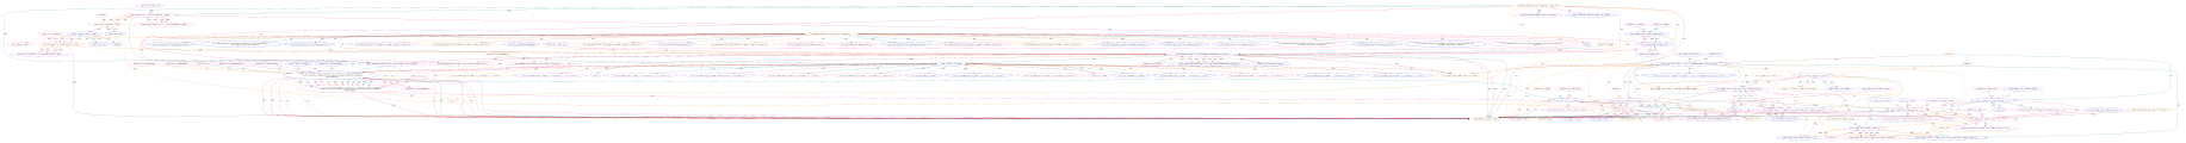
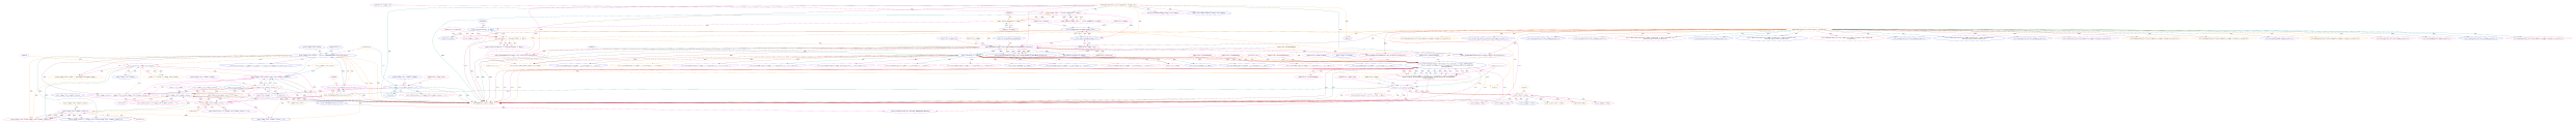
  digraph {
    fontname="Source Code Pro"
    node [color=blue fontname="Source Code Pro"]
    edge [color=darkorange fontname="Source Code Pro"]
    n1 [color=purple label="(Call,image_info->scene+image_info->number_scenes-1)"]
    n2 [color=deeppink label="(Call,image_info->number_scenes-1)"]
    n3 [color=purple label="(Call,image->scene >= (image_info->scene+image_info->number_scenes-1))"]
    n4 [color=darkorange label="(MethodReturn,static Image *)"]
    n5 [color=purple label="(Call,image_info->number_scenes != 0)"]
    n6 [color=deeppink label="(Call,image_info->number_scenes != 0)"]
    n7 [label="(Literal,1)"]
    n8 [label="(Call,image_info->number_scenes != 0)"]
    n9 [color=purple label="(Call,(ssize_t) image_info->scene)"]
    n10 [color=darkorange label="(Call,i < (ssize_t) image_info->scene)"]
    n11 [label="(Call,image_info->scene)"]
    n12 [color=darkorange label="(Call,image_info->scene >= GetImageListLength(image))"]
    n13 [color=deeppink label="(Call,image_info->scene+image_info->number_scenes-1)"]
    n14 [label="(Call,image->scene >= (image_info->scene+image_info->number_scenes-1))"]
    n15 [color=purple label="(Call,image_info->number_scenes-1)"]
    n16 [label="(Call,image_info->scene < (size_t)TIFFNumberOfDirectories(tiff))"]
    n17 [color=purple label="(Call,(size_t)TIFFNumberOfDirectories(tiff))"]
    n18 [label="(ControlStructure,if (image_info->scene < (size_t)TIFFNumberOfDirectories(tiff)))"]
    n19 [color=darkorange label="(Call,TIFFNumberOfDirectories(tiff))"]
    n20 [color=darkorange label="(Identifier,tiff)"]
    n21 [label="(Call,TIFFReadDirectory(tiff))"]
    n22 [color=purple label="(Call,TIFFGetField(tiff,TIFFTAG_IMAGEWIDTH,&width))"]
    n23 [label="(Call,tiff == (TIFF *) NULL)"]
    n24 [color=deeppink label="(Call,(TIFF *) NULL)"]
    n25 [color=deeppink label="(ControlStructure,if (tiff == (TIFF *) NULL))"]
    n26 [color=deeppink label="(Call,(Image *)NULL)"]
    n27 [color=darkorange label="(Identifier,NULL)"]
    n28 [color=purple label="(Call,(Image *) NULL)"]
    n29 [label="(Call,(Image *) NULL)"]
    n30 [color=darkorange label="(Call,(const char *) NULL)"]
    n31 [color=deeppink label="(Call,(Image *) NULL)"]
    n32 [color=deeppink label="(Call,tiff=TIFFClientOpen(image->filename,\"rb\",(thandle_t) image,TIFFReadBlob,\n    TIFFWriteBlob,TIFFSeekBlob,TIFFCloseBlob,TIFFGetBlobSize,TIFFMapBlob,\n    TIFFUnmapBlob))"]
    n33 [label="(Call,TIFFClientOpen(image->filename,\"rb\",(thandle_t) image,TIFFReadBlob,\n    TIFFWriteBlob,TIFFSeekBlob,TIFFCloseBlob,TIFFGetBlobSize,TIFFMapBlob,\n    TIFFUnmapBlob))"]
    n34 [color=darkorange label="(Block,)"]
    n35 [color=deeppink label="(Identifier,TIFFUnmapBlob)"]
    n36 [label="(Call,(thandle_t) image)"]
    n37 [color=purple label="(Call,SetImageProperty(image,\"tiff:photometric\",\"min-is-white\"))"]
    n38 [color=purple label="(Call,SetImageProperty(image,\"quantum:format\",\"floating-point\"))"]
    n39 [color=deeppink label="(Call,SetImageProperty(image,\"tiff:photometric\",\"CIELAB\"))"]
    n40 [color=deeppink label="(Call,SetImageProperty(image,\"tiff:photometric\",\"separated\"))"]
    n41 [label="(Call,DestroyImageList(image))"]
    n42 [label="(Call,SetImageProperty(image,\"tiff:photometric\",\"LOGLUV\"))"]
    n43 [color=deeppink label="(Call,SetImageProperty(image,\"tiff:photometric\",\"palette\"))"]
    n44 [color=deeppink label="(Identifier,image)"]
    n45 [label="(Call,DestroyImageList(image))"]
    n46 [label="(Call,SetImageProperty(image,\"tiff:photometric\",\"RGB\"))"]
    n47 [color=deeppink label="(Call,SetImageProperty(image,\"tiff:photometric\",\"CIE Log2(L)\"))"]
    n48 [label="(Call,SetImageProperty(image,\"tiff:photometric\",\"MASK\"))"]
    n49 [label="(Call,SetImageProperty(image,\"tiff:photometric\",\"YCBCR\"))"]
    n50 [color=darkorange label="(Call,AcquireNextImage(image_info,image))"]
    n51 [color=darkorange label="(Call,SetImageProperty(image,\"tiff:photometric\",\"unknown\"))"]
    n52 [color=purple label="(Call,SetImageProperty(image,\"tiff:photometric\",\"min-is-black\"))"]
    n53 [color=purple label="(Call,OpenBlob(image_info,image,ReadBinaryBlobMode,exception))"]
    n54 [color=purple label="(Identifier,exception)"]
    n55 [color=purple label="(Call,TIFFReadPhotoshopLayers(image,image_info,exception))"]
    n56 [label="(Call,status=OpenBlob(image_info,image,ReadBinaryBlobMode,exception))"]
    n57 [label="(Call,DestroyImageList(image))"]
    n58 [color=deeppink label="(Call,SetMagickThreadValue(tiff_exception,exception))"]
    n59 [color=deeppink label="(Call,GetImageOption(image_info,\"tiff:exif-properties\"))"]
    n60 [label="(Call,AcquireImage(image_info))"]
    n61 [label="(Call,image=AcquireImage(image_info))"]
    n62 [color=purple label="(Identifier,image_info)"]
    n63 [color=deeppink label="(Call,image_info != (const ImageInfo *) NULL)"]
    n64 [color=darkorange label="(Call,(const ImageInfo *) NULL)"]
    n65 [color=deeppink label="(Call,assert(image_info != (const ImageInfo *) NULL))"]
    n66 [label="(Call,(ExceptionInfo *) NULL)"]
    n67 [label="(Identifier,NULL)"]
    n68 [color=darkorange label="(MethodParameterIn,const ImageInfo *image_info)"]
    n69 [color=purple label="(Call,AcquireNextImage(image_info,image))"]
    n70 [label="(Call,AcquireQuantumInfo(image_info,image))"]
    1000115
    n72 [color=darkorange label="(Call,exception != (ExceptionInfo *) NULL)"]
    n73 [color=deeppink label="(Call,(Image *) NULL)"]
    n74 [label="(Identifier,NULL)"]
    n75 [color=purple label="(Call,assert(exception != (ExceptionInfo *) NULL))"]
    n76 [color=darkorange label="(MethodParameterIn,ExceptionInfo *exception)"]
    n77 [color=purple label="(Call,GetAuthenticPixels(image,0,y,image->columns,1,exception))"]
    n78 [color=darkorange label="(Call,QueueAuthenticPixels(image,0,y,image->columns,1,exception))"]
    n79 [color=darkorange label="(Call,QueueAuthenticPixels(image,0,y,image->columns,1,exception))"]
    n80 [color=purple label="(Call,DecodeLabImage(image,exception))"]
    n81 [color=darkorange label="(Call,QueueAuthenticPixels(image,0,y,image->columns,1,exception))"]
    n82 [color=deeppink label="(Call,SyncAuthenticPixels(image,exception))"]
    n83 [color=deeppink label="(Call,GetImageDepth(image,exception))"]
    n84 [label="(Call,SyncAuthenticPixels(image,exception))"]
    n85 [color=deeppink label="(Call,QueueAuthenticPixels(image,0,y,image->columns,1,exception))"]
    n86 [color=darkorange label="(Call,QueueAuthenticPixels(image,0,y,image->columns,1,exception))"]
    n87 [label="(Call,InheritException(exception,&image->exception))"]
    n88 [label="(Call,SyncAuthenticPixels(image,exception))"]
    n89 [color=purple label="(Call,SyncAuthenticPixels(image,exception))"]
    n90 [color=deeppink label="(Call,ImportQuantumPixels(image,(CacheView *) NULL,quantum_info,\n            quantum_type,pixels,exception))"]
    n91 [label="(Call,SyncAuthenticPixels(image,exception))"]
    n92 [label="(Call,ImportQuantumPixels(image,(CacheView *) NULL,quantum_info,\n              quantum_type,pixels,exception))"]
    n93 [color=deeppink label="(Call,QueueAuthenticPixels(image,0,y,image->columns,rows_remaining,\n            exception))"]
    n94 [label="(Call,SyncAuthenticPixels(image,exception))"]
    n95 [label="(Call,ImportQuantumPixels(image,(CacheView *) NULL,quantum_info,\n            quantum_type,pixels,exception))"]
    n96 [label="(Call,SyncAuthenticPixels(image,exception))"]
    n97 [color=deeppink label="(ControlStructure,if (image_info->number_scenes != 0))"]
    n98 [color=purple label="(Literal,0)"]
    n99 [color=purple label="(ControlStructure,if (image_info->number_scenes != 0))"]
    n100 [color=darkorange label="(Literal,0)"]
    n101 [color=deeppink label="(Literal,1)"]
    n102 [label="(Call,image_info->number_scenes != 0)"]
    n103 [label="(Literal,0)"]
    n104 [color=deeppink label="(ControlStructure,if (image_info->number_scenes != 0))"]
    n105 [color=deeppink label="(Identifier,image)"]
    n106 [color=purple label="(Identifier,image)"]
    n107 [color=purple label="(Identifier,TIFFWriteBlob)"]
    n108 [color=darkorange label="(Identifier,image)"]
    n109 [color=deeppink label="(Identifier,tiff)"]
    n110 [color=purple label="(Call,image_info->number_scenes)"]
    n111 [label="(Call,image->filename)"]
    n112 [color=darkorange label="(Identifier,tiff)"]
    n113 [label="(Call,image_info->number_scenes)"]
    n114 [label="(Identifier,ReadBinaryBlobMode)"]
    n115 [color=purple label="(Call,image_info->number_scenes)"]
    n116 [label="(Identifier,TIFFCloseBlob)"]
    n117 [color=darkorange label="(Identifier,TIFFReadBlob)"]
    n118 [label="(Identifier,i)"]
    n119 [color=deeppink label="(Identifier,TIFFSeekBlob)"]
    n120 [color=deeppink label="(Identifier,TIFFMapBlob)"]
    n121 [color=darkorange label="(ControlStructure,goto next_tiff_frame;)"]
    n122 [label="(Identifier,status)"]
    n123 [color=deeppink label="(Identifier,exception)"]
    n124 [label="(Call,image_info->scene)"]
    n125 [color=deeppink label="(Literal,\"rb\")"]
    n126 [color=darkorange label="(Literal,0)"]
    n127 [color=darkorange label="(Call,image_info->number_scenes)"]
    n128 [color=deeppink label="(Identifier,image_info)"]
    n129 [color=purple label="(Identifier,image_info)"]
    n130 [color=purple label="(Identifier,image_info)"]
    n131 [color=darkorange label="(Call,image_info->scene)"]
    n132 [color=deeppink label="(Identifier,image_info)"]
    n133 [color=darkorange label="(Identifier,image)"]
    n134 [color=purple label="(Identifier,status)"]
    n135 [color=purple label="(Identifier,image)"]
    n136 [color=deeppink label="(Identifier,TIFFGetBlobSize)"]
    n137 [label="(Call,image_info->number_scenes)"]
    1000279 [color=purple]
    1000268 [color=deeppink]
    1000231 [color=purple]
    1000159 [color=deeppink]
    1000186
    1000244 [color=darkorange]
    n1 -> n2 [color=teal label="CFG: "]
    n1 -> n3 [color=deeppink label="AST: "]
    n1 -> n4 [color=teal label="DDG: "]
    n1 -> n4 [color=brown label="DDG: "]
    n2 -> n1 [color=teal label="AST: "]
    n2 -> n1 [color=teal label="DDG: "]
    n2 -> n1 [color=deeppink label="DDG: "]
    n2 -> n3 [color=brown label="DDG: "]
    n2 -> n3 [color=brown label="DDG: "]
    n2 -> n4 [color=teal label="DDG: "]
    n2 -> n5 [color=teal label="DDG: "]
    n2 -> n6 [color=deeppink label="DDG: "]
    n2 -> n7 [color=teal label="CFG: "]
    n2 -> n8 [label="DDG: "]
    n3 -> n1 [color=deeppink label="CFG: "]
    n5 -> n2 [label="DDG: "]
    n5 -> n4 [color=teal label="DDG: "]
    n5 -> n4 [color=brown label="DDG: "]
    n5 -> n6 [label="DDG: "]
    n5 -> n8 [color=deeppink label="DDG: "]
    n5 -> n97 [color=teal label="AST: "]
    n5 -> n98 [label="CFG: "]
    n6 -> n5 [color=brown label="DDG: "]
    n6 -> n15 [label="DDG: "]
    n6 -> n99 [color=brown label="AST: "]
    n6 -> n100 [label="CFG: "]
    n7 -> n2 [color=teal label="AST: "]
    n9 -> n1 [label="DDG: "]
    n9 -> n3 [label="DDG: "]
    n9 -> n4 [color=deeppink label="DDG: "]
    n9 -> n10 [label="AST: "]
    n9 -> n10 [color=teal label="DDG: "]
    n9 -> n11 [color=brown label="CFG: "]
    n9 -> n12 [color=deeppink label="DDG: "]
    n9 -> n13 [label="DDG: "]
    n9 -> n14 [color=teal label="DDG: "]
    n10 -> n9 [color=deeppink label="CFG: "]
    n11 -> n9 [color=teal label="AST: "]
    n13 -> n15 [color=brown label="CFG: "]
    n15 -> n5 [color=teal label="DDG: "]
    n15 -> n8 [label="DDG: "]
    n15 -> n13 [color=teal label="AST: "]
    n15 -> n13 [color=brown label="DDG: "]
    n15 -> n13 [color=brown label="DDG: "]
    n15 -> n14 [color=brown label="DDG: "]
    n15 -> n14 [label="DDG: "]
    n15 -> n101 [label="CFG: "]
    n16 -> n1 [color=teal label="DDG: "]
    n16 -> n3 [color=brown label="DDG: "]
    n16 -> n4 [label="DDG: "]
    n16 -> n4 [label="DDG: "]
    n16 -> n4 [label="DDG: "]
    n16 -> n9 [label="DDG: "]
    n16 -> n12 [color=brown label="DDG: "]
    n16 -> n13 [label="DDG: "]
    n16 -> n14 [color=teal label="DDG: "]
    n16 -> n17 [color=brown label="CFG: "]
    n16 -> n18 [color=brown label="AST: "]
    n17 -> n4 [color=deeppink label="DDG: "]
    n17 -> n16 [label="AST: "]
    n17 -> n16 [color=teal label="DDG: "]
    n17 -> n19 [label="CFG: "]
    n19 -> n17 [color=brown label="AST: "]
    n19 -> n17 [color=teal label="DDG: "]
    n19 -> n20 [color=brown label="CFG: "]
    n19 -> n21 [color=deeppink label="DDG: "]
-   n19 -> n22 [color=deeppink label="DDG: "]
+   n21 -> n22 [color=deeppink label="DDG: "]
    n20 -> n19 [color=deeppink label="AST: "]
    n23 -> n4 [label="DDG: "]
    n23 -> n4 [label="DDG: "]
    n23 -> n4 [color=brown label="DDG: "]
    n23 -> n19 [color=teal label="DDG: "]
    n23 -> n22 [color=deeppink label="DDG: "]
    n23 -> n24 [color=deeppink label="CFG: "]
    n23 -> n25 [label="AST: "]
    n24 -> n4 [color=teal label="DDG: "]
    n24 -> n23 [label="AST: "]
    n24 -> n23 [color=brown label="DDG: "]
    n24 -> n26 [label="DDG: "]
    n24 -> n27 [color=deeppink label="CFG: "]
    n24 -> n28 [color=deeppink label="DDG: "]
    n24 -> n29 [color=teal label="DDG: "]
    n24 -> n30 [color=teal label="DDG: "]
    n24 -> n31 [color=brown label="DDG: "]
    n27 -> n24 [color=deeppink label="AST: "]
    n32 -> n4 [color=deeppink label="DDG: "]
    n32 -> n23 [color=deeppink label="DDG: "]
    n32 -> n33 [color=deeppink label="CFG: "]
    n32 -> n34 [label="AST: "]
    n33 -> n4 [color=brown label="DDG: "]
    n33 -> n4 [color=brown label="DDG: "]
    n33 -> n4 [color=deeppink label="DDG: "]
    n33 -> n4 [label="DDG: "]
    n33 -> n4 [label="DDG: "]
    n33 -> n4 [color=brown label="DDG: "]
    n33 -> n4 [color=teal label="DDG: "]
    n33 -> n4 [color=brown label="DDG: "]
    n33 -> n4 [color=deeppink label="DDG: "]
    n33 -> n32 [label="AST: "]
    n33 -> n32 [color=brown label="DDG: "]
    n33 -> n32 [color=deeppink label="DDG: "]
    n33 -> n32 [label="DDG: "]
    n33 -> n32 [color=teal label="DDG: "]
    n33 -> n32 [color=teal label="DDG: "]
    n33 -> n32 [color=teal label="DDG: "]
    n33 -> n32 [color=teal label="DDG: "]
    n33 -> n32 [color=teal label="DDG: "]
    n33 -> n32 [color=deeppink label="DDG: "]
    n33 -> n32 [color=deeppink label="DDG: "]
    n33 -> n35 [color=deeppink label="CFG: "]
    n35 -> n33 [color=deeppink label="AST: "]
    n36 -> n33 [color=brown label="AST: "]
    n36 -> n33 [color=deeppink label="DDG: "]
    n36 -> n37 [color=teal label="DDG: "]
    n36 -> n38 [color=deeppink label="DDG: "]
    n36 -> n39 [color=teal label="DDG: "]
    n36 -> n40 [color=teal label="DDG: "]
    n36 -> n41 [label="DDG: "]
    n36 -> n42 [color=deeppink label="DDG: "]
    n36 -> n43 [label="DDG: "]
    n36 -> n44 [color=brown label="CFG: "]
    n36 -> n45 [color=teal label="DDG: "]
    n36 -> n46 [label="DDG: "]
    n36 -> n47 [color=brown label="DDG: "]
    n36 -> n48 [label="DDG: "]
    n36 -> n49 [color=brown label="DDG: "]
    n36 -> n50 [color=brown label="DDG: "]
    n36 -> n51 [label="DDG: "]
    n36 -> n52 [color=brown label="DDG: "]
    n44 -> n36 [color=brown label="AST: "]
    n53 -> n4 [color=brown label="DDG: "]
    n53 -> n4 [color=brown label="DDG: "]
    n53 -> n4 [color=teal label="DDG: "]
    n53 -> n36 [color=teal label="DDG: "]
    n53 -> n50 [color=brown label="DDG: "]
    n53 -> n54 [label="CFG: "]
    n53 -> n55 [color=deeppink label="DDG: "]
    n53 -> n56 [color=deeppink label="AST: "]
    n53 -> n56 [label="DDG: "]
    n53 -> n56 [color=deeppink label="DDG: "]
    n53 -> n56 [label="DDG: "]
    n53 -> n56 [color=deeppink label="DDG: "]
    n53 -> n57 [color=brown label="DDG: "]
    n53 -> n58 [color=brown label="DDG: "]
    n53 -> n59 [color=brown label="DDG: "]
    n54 -> n53 [color=brown label="AST: "]
    n56 -> n53 [label="CFG: "]
    n60 -> n53 [color=deeppink label="DDG: "]
    n60 -> n61 [color=deeppink label="AST: "]
    n60 -> n61 [color=deeppink label="DDG: "]
    n60 -> n62 [color=deeppink label="CFG: "]
    n61 -> n4 [color=brown label="DDG: "]
    n61 -> n34 [label="AST: "]
    n61 -> n53 [label="DDG: "]
    n61 -> n60 [color=teal label="CFG: "]
    n62 -> n60 [color=deeppink label="AST: "]
    n63 -> n4 [color=teal label="DDG: "]
    n63 -> n60 [color=deeppink label="DDG: "]
    n63 -> n64 [color=deeppink label="CFG: "]
    n63 -> n65 [label="AST: "]
    n63 -> n65 [color=brown label="DDG: "]
    n63 -> n65 [color=deeppink label="DDG: "]
    n64 -> n63 [label="AST: "]
    n64 -> n63 [label="DDG: "]
    n64 -> n66 [color=deeppink label="DDG: "]
    n64 -> n67 [color=brown label="CFG: "]
    n65 -> n63 [color=teal label="CFG: "]
    n66 -> n24 [label="CFG: "]
    n66 -> n72 [color=brown label="AST: "]
    n66 -> n72 [color=deeppink label="DDG: "]
    n66 -> n73 [label="DDG: "]
    n66 -> n74 [color=teal label="CFG: "]
    n67 -> n64 [color=teal label="AST: "]
+   n68 -> n4 [color=teal label="DDG: "]
    n68 -> n50 [color=brown label="DDG: "]
    n68 -> n53 [color=deeppink label="DDG: "]
    n68 -> n55 [color=teal label="DDG: "]
    n68 -> n59 [color=deeppink label="DDG: "]
    n68 -> n60 [label="DDG: "]
    n68 -> n63 [color=teal label="DDG: "]
    n68 -> n69 [color=teal label="DDG: "]
    n68 -> n70 [color=deeppink label="DDG: "]
    n68 -> 1000115 [label="AST: "]
    n72 -> n4 [color=brown label="DDG: "]
    n72 -> n53 [label="DDG: "]
    n72 -> n66 [color=teal label="CFG: "]
    n72 -> n75 [color=deeppink label="AST: "]
    n72 -> n75 [color=brown label="DDG: "]
    n72 -> n75 [label="DDG: "]
    n74 -> n66 [label="AST: "]
    n75 -> n72 [color=brown label="CFG: "]
    n76 -> n4 [color=deeppink label="DDG: "]
    n76 -> n53 [color=brown label="DDG: "]
    n76 -> n55 [color=brown label="DDG: "]
    n76 -> n58 [color=brown label="DDG: "]
    n76 -> 1000115 [label="AST: "]
    n76 -> n72 [label="DDG: "]
    n76 -> n77 [label="DDG: "]
    n76 -> n78 [color=brown label="DDG: "]
    n76 -> n79 [color=brown label="DDG: "]
    n76 -> n80 [color=teal label="DDG: "]
    n76 -> n81 [label="DDG: "]
    n76 -> n82 [label="DDG: "]
    n76 -> n83 [color=teal label="DDG: "]
    n76 -> n84 [color=teal label="DDG: "]
    n76 -> n85 [color=teal label="DDG: "]
    n76 -> n86 [label="DDG: "]
    n76 -> n87 [label="DDG: "]
    n76 -> n88 [color=brown label="DDG: "]
    n76 -> n89 [label="DDG: "]
    n76 -> n90 [color=teal label="DDG: "]
    n76 -> n91 [color=teal label="DDG: "]
    n76 -> n92 [color=brown label="DDG: "]
    n76 -> n93 [color=deeppink label="DDG: "]
    n76 -> n94 [color=brown label="DDG: "]
    n76 -> n95 [color=teal label="DDG: "]
    n76 -> n96 [color=deeppink label="DDG: "]
    n98 -> n5 [color=brown label="AST: "]
    n100 -> n6 [color=deeppink label="AST: "]
    n101 -> n15 [color=brown label="AST: "]
    n102 -> n4 [color=brown label="DDG: "]
    n102 -> n4 [color=teal label="DDG: "]
    n102 -> n5 [color=deeppink label="DDG: "]
    n102 -> n6 [color=deeppink label="DDG: "]
    n102 -> n8 [label="DDG: "]
    n102 -> n103 [color=teal label="CFG: "]
    n102 -> n104 [color=teal label="AST: "]
    n103 -> n102 [color=teal label="AST: "]
    n105 -> n61 [color=teal label="AST: "]
    n106 -> n5 [color=brown label="CFG: "]
    n107 -> n33 [color=brown label="AST: "]
    n108 -> n23 [color=teal label="CFG: "]
    n109 -> n23 [color=teal label="AST: "]
    n109 -> n32 [color=deeppink label="CFG: "]
    n110 -> n2 [color=brown label="AST: "]
    n111 -> n33 [color=deeppink label="AST: "]
    n112 -> n32 [label="AST: "]
    n113 -> n6 [color=deeppink label="AST: "]
    n114 -> n53 [label="AST: "]
    n115 -> n5 [label="AST: "]
    n116 -> n33 [label="AST: "]
    n117 -> n33 [label="AST: "]
    n117 -> n36 [color=teal label="CFG: "]
    n118 -> n16 [color=teal label="CFG: "]
    n119 -> n33 [label="AST: "]
    n120 -> n33 [label="AST: "]
    n121 -> n6 [color=brown label="CFG: "]
    n122 -> n5 [label="CFG: "]
    n123 -> n72 [color=deeppink label="AST: "]
    n124 -> n16 [label="AST: "]
    n125 -> n33 [color=teal label="AST: "]
    n126 -> n16 [color=brown label="CFG: "]
    n126 -> n102 [color=teal label="CFG: "]
    n127 -> n15 [color=teal label="AST: "]
    n128 -> n23 [color=deeppink label="CFG: "]
    n129 -> n63 [color=deeppink label="AST: "]
    n130 -> n53 [color=deeppink label="AST: "]
    n131 -> n1 [color=teal label="AST: "]
    n132 -> n102 [color=brown label="CFG: "]
    n133 -> n53 [color=teal label="AST: "]
    n134 -> n61 [color=brown label="CFG: "]
    n135 -> n6 [color=deeppink label="CFG: "]
    n136 -> n33 [color=brown label="AST: "]
    n137 -> n102 [color=deeppink label="AST: "]
    1000279 -> n9 [label="AST: "]
    1000268 -> n17 [label="AST: "]
-   n36 -> 1000231 [color=teal label="AST: "]
+   1000231 -> n36 [color=teal label="AST: "]
    1000159 -> n64 [label="AST: "]
-   n66 -> 1000186 [color=brown label="AST: "]
+   1000186 -> n66 [color=brown label="AST: "]
    1000244 -> n24 [label="AST: "]
  }
